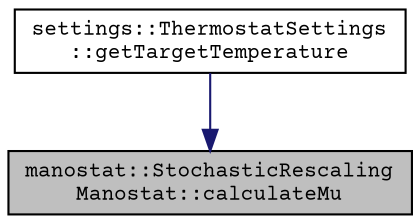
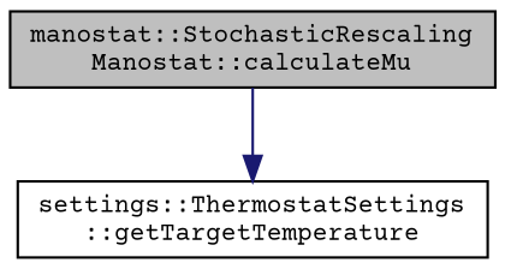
  digraph {
    rankdir=TB
    fontname="Courier Prime"
    node [color=black fontname="Courier Prime" fontsize=10 shape=record style=filled]
    n1 [fillcolor=grey75 fontcolor=black height=0.2 label="manostat::StochasticRescaling\lManostat::calculateMu" width=0.4]
    n2 [fillcolor=white height=0.2 label="settings::ThermostatSettings\l::getTargetTemperature" width=0.4]
-   n2 -> n1 [color=midnightblue fontname="Courier Prime" fontsize=10 labelfontname=Helvetica labelfontsize=10 style=solid]
+   n1 -> n2 [color=midnightblue fontname="Courier Prime" fontsize=10 labelfontname=Helvetica labelfontsize=10 style=solid]
  }
